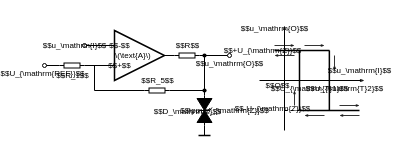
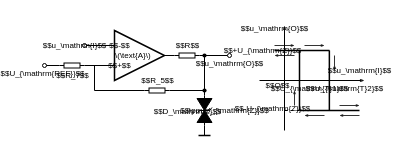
  <mxCell id="0" />
  <mxCell id="1" parent="0" />
  <mxCell id="2" value="\(\text{A}\) 　&amp;nbsp;" style="triangle;whiteSpace=wrap;html=1;strokeWidth=1.5;connectable=0;allowArrows=0;fontSize=8;" parent="1" vertex="1"><mxGeometry x="110" y="30" width="50" height="50" as="geometry" /></mxCell>
  <mxCell id="3" value="" style="endArrow=none;html=1;rounded=0;exitX=0;exitY=0.5;exitDx=0;exitDy=0;exitPerimeter=0;" parent="1" edge="1" source="44"><mxGeometry width="50" height="50" relative="1" as="geometry"><mxPoint x="80" y="75" as="sourcePoint" /><mxPoint x="110" y="65" as="targetPoint" /></mxGeometry></mxCell>
  <mxCell id="4" value="$$-$$" style="text;html=1;resizable=1;autosize=1;align=center;verticalAlign=middle;points=[];fillColor=none;strokeColor=none;rounded=0;movable=1;rotatable=1;deletable=1;editable=1;connectable=0;fontSize=8;" parent="1" vertex="1"><mxGeometry x="110" y="40" width="10" height="10" as="geometry" /></mxCell>
  <mxCell id="5" value="$$+$$" style="text;html=1;resizable=1;autosize=1;align=center;verticalAlign=middle;points=[];fillColor=none;strokeColor=none;rounded=0;movable=1;rotatable=1;deletable=1;editable=1;connectable=0;fontSize=8;" parent="1" vertex="1"><mxGeometry x="110" y="60" width="10" height="10" as="geometry" /></mxCell>
  <mxCell id="6" value="" style="endArrow=none;html=1;rounded=0;fontSize=8;entryX=1;entryY=0.5;entryDx=0;entryDy=0;entryPerimeter=0;" parent="1" target="13" edge="1"><mxGeometry width="50" height="50" relative="1" as="geometry"><mxPoint x="160" y="55" as="sourcePoint" /><mxPoint x="175" y="55" as="targetPoint" /></mxGeometry></mxCell>
  <mxCell id="7" value="" style="endArrow=none;html=1;rounded=0;strokeWidth=1;fontSize=8;startArrow=oval;startFill=0;endSize=4;startSize=4;" parent="1" edge="1"><mxGeometry width="50" height="50" relative="1" as="geometry"><mxPoint x="80" y="45" as="sourcePoint" /><mxPoint x="110" y="45" as="targetPoint" /></mxGeometry></mxCell>
  <mxCell id="8" value="" style="endArrow=none;html=1;rounded=0;strokeWidth=1;fontSize=8;startArrow=oval;startFill=0;endSize=4;startSize=4;entryX=0;entryY=0.5;entryDx=0;entryDy=0;entryPerimeter=0;" parent="1" target="13" edge="1"><mxGeometry width="50" height="50" relative="1" as="geometry"><mxPoint x="225" y="55" as="sourcePoint" /><mxPoint x="175" y="55" as="targetPoint" /></mxGeometry></mxCell>
  <mxCell id="9" value="$$u_\mathrm{I}$$" style="text;html=1;align=center;verticalAlign=middle;resizable=1;points=[];autosize=1;strokeColor=none;fillColor=none;fontSize=8;movable=1;rotatable=1;deletable=1;editable=1;connectable=0;allowArrows=0;" parent="1" vertex="1"><mxGeometry x="60" y="37.5" width="20" height="15" as="geometry" /></mxCell>
  <mxCell id="10" value="$$u_\mathrm{O}$$" style="text;html=1;align=center;verticalAlign=middle;resizable=1;points=[];autosize=1;strokeColor=none;fillColor=none;fontSize=8;movable=1;rotatable=1;deletable=1;editable=1;connectable=1;" parent="1" vertex="1"><mxGeometry x="215" y="55" width="20" height="15" as="geometry" /></mxCell>
  <mxCell id="11" value="" style="pointerEvents=1;fillColor=strokeColor;verticalLabelPosition=bottom;shadow=0;dashed=0;align=center;html=1;verticalAlign=top;shape=mxgraph.electrical.diodes.transorb_2;strokeWidth=1;fontSize=8;direction=south;" parent="1" vertex="1"><mxGeometry x="192.5" y="95" width="15" height="30" as="geometry" /></mxCell>
  <mxCell id="12" value="" style="endArrow=none;html=1;rounded=0;fontSize=8;strokeWidth=1.5;" parent="1" edge="1"><mxGeometry width="50" height="50" relative="1" as="geometry"><mxPoint x="194" y="135" as="sourcePoint" /><mxPoint x="206" y="135" as="targetPoint" /></mxGeometry></mxCell>
  <mxCell id="13" value="" style="pointerEvents=1;verticalLabelPosition=bottom;shadow=0;dashed=0;align=center;html=1;verticalAlign=top;shape=mxgraph.electrical.resistors.resistor_1;fontSize=10;direction=west;allowArrows=0;" parent="1" vertex="1"><mxGeometry x="170" y="52.5" width="25" height="5" as="geometry" /></mxCell>
  <mxCell id="14" value="" style="endArrow=none;html=1;rounded=0;strokeWidth=1;fontSize=8;startSize=2;endSize=2;exitX=0;exitY=0.5;exitDx=0;exitDy=0;exitPerimeter=0;" parent="1" source="11" edge="1"><mxGeometry width="50" height="50" relative="1" as="geometry"><mxPoint x="165" y="115" as="sourcePoint" /><mxPoint x="200" y="55" as="targetPoint" /></mxGeometry></mxCell>
  <mxCell id="15" value="" style="endArrow=none;html=1;rounded=0;strokeWidth=1;fontSize=8;startSize=2;endSize=2;entryX=1;entryY=0.5;entryDx=0;entryDy=0;entryPerimeter=0;" parent="1" target="11" edge="1"><mxGeometry width="50" height="50" relative="1" as="geometry"><mxPoint x="200" y="135" as="sourcePoint" /><mxPoint x="195" y="110" as="targetPoint" /></mxGeometry></mxCell>
  <mxCell id="16" value="$$D_\mathrm{Z}$$" style="text;html=1;align=center;verticalAlign=middle;resizable=1;points=[];autosize=1;strokeColor=none;fillColor=none;fontSize=8;movable=1;rotatable=1;deletable=1;editable=1;connectable=1;" parent="1" vertex="1"><mxGeometry x="175" y="98" width="15" height="25" as="geometry" /></mxCell>
  <mxCell id="17" value="$$\pm U_{\mathrm{Z}}$$" style="text;html=1;align=center;verticalAlign=middle;resizable=1;points=[];autosize=1;strokeColor=none;fillColor=none;fontSize=8;movable=1;rotatable=1;deletable=1;editable=1;connectable=1;" parent="1" vertex="1"><mxGeometry x="210" y="100" width="20" height="20" as="geometry" /></mxCell>
  <mxCell id="18" value="$$R$$" style="text;html=1;align=center;verticalAlign=middle;resizable=1;points=[];autosize=1;strokeColor=none;fillColor=none;fontSize=8;movable=1;rotatable=1;deletable=1;editable=1;connectable=1;" parent="1" vertex="1"><mxGeometry x="175" y="40" width="15" height="10" as="geometry" /></mxCell>
  <mxCell id="19" value="" style="endArrow=none;html=1;rounded=0;strokeWidth=1;fontSize=8;startSize=2;endSize=2;exitX=0;exitY=0.5;exitDx=0;exitDy=0;exitPerimeter=0;" parent="1" source="30" edge="1"><mxGeometry width="50" height="50" relative="1" as="geometry"><mxPoint x="80" y="20" as="sourcePoint" /><mxPoint x="200" y="90" as="targetPoint" /></mxGeometry></mxCell>
  <mxCell id="20" value="" style="endArrow=classicThin;html=1;rounded=0;startSize=2;endSize=2;endFill=0;" edge="1" parent="1"><mxGeometry width="50" height="50" relative="1" as="geometry"><mxPoint x="255" y="80" as="sourcePoint" /><mxPoint x="360" y="80" as="targetPoint" /></mxGeometry></mxCell>
  <mxCell id="21" value="" style="endArrow=classicThin;html=1;rounded=0;startSize=2;endSize=2;endFill=0;" edge="1" parent="1"><mxGeometry width="50" height="50" relative="1" as="geometry"><mxPoint x="280" y="130" as="sourcePoint" /><mxPoint x="280" y="25" as="targetPoint" /></mxGeometry></mxCell>
  <mxCell id="22" value="" style="endArrow=none;html=1;rounded=0;startSize=2;endSize=2;strokeWidth=1.5;" edge="1" parent="1"><mxGeometry width="50" height="50" relative="1" as="geometry"><mxPoint x="270" y="50" as="sourcePoint" /><mxPoint x="325" y="50" as="targetPoint" /></mxGeometry></mxCell>
  <mxCell id="23" value="" style="endArrow=none;html=1;rounded=0;startSize=2;endSize=2;strokeWidth=1.5;" edge="1" parent="1"><mxGeometry width="50" height="50" relative="1" as="geometry"><mxPoint x="295" y="110" as="sourcePoint" /><mxPoint x="355" y="110" as="targetPoint" /></mxGeometry></mxCell>
  <mxCell id="24" value="" style="endArrow=none;html=1;rounded=0;startSize=2;endSize=2;strokeWidth=1.5;" edge="1" parent="1"><mxGeometry width="50" height="50" relative="1" as="geometry"><mxPoint x="324.86" y="110" as="sourcePoint" /><mxPoint x="324.86" y="50" as="targetPoint" /></mxGeometry></mxCell>
  <mxCell id="25" value="$$u_\mathrm{O}$$" style="text;html=1;align=center;verticalAlign=middle;resizable=1;points=[];autosize=1;strokeColor=none;fillColor=none;fontSize=8;movable=1;rotatable=1;deletable=1;editable=1;connectable=0;allowArrows=0;" vertex="1" parent="1"><mxGeometry x="260" y="20" width="20" height="15" as="geometry" /></mxCell>
  <mxCell id="26" value="$$u_\mathrm{I}$$" style="text;html=1;align=center;verticalAlign=middle;resizable=1;points=[];autosize=1;strokeColor=none;fillColor=none;fontSize=8;movable=1;rotatable=1;deletable=1;editable=1;connectable=1;" vertex="1" parent="1"><mxGeometry x="345" y="60" width="20" height="20" as="geometry" /></mxCell>
  <mxCell id="27" value="$$O$$" style="text;html=1;align=center;verticalAlign=middle;resizable=1;points=[];autosize=1;strokeColor=none;fillColor=none;movable=1;rotatable=1;deletable=1;editable=1;connectable=1;fontSize=8;" vertex="1" parent="1"><mxGeometry x="265" y="80" width="15" height="10" as="geometry" /></mxCell>
  <mxCell id="28" value="$$+U_{\mathrm{Z}}$$" style="text;html=1;align=center;verticalAlign=middle;resizable=1;points=[];autosize=1;strokeColor=none;fillColor=none;fontSize=8;movable=1;rotatable=1;deletable=1;editable=1;connectable=0;allowArrows=0;" vertex="1" parent="1"><mxGeometry x="245" y="40" width="25" height="20" as="geometry" /></mxCell>
  <mxCell id="29" value="$$-U_{\mathrm{Z}}$$" style="text;html=1;align=center;verticalAlign=middle;resizable=1;points=[];autosize=1;strokeColor=none;fillColor=none;fontSize=8;movable=1;rotatable=1;deletable=1;editable=1;connectable=0;allowArrows=0;" vertex="1" parent="1"><mxGeometry x="255" y="98" width="25" height="20" as="geometry" /></mxCell>
  <mxCell id="30" value="" style="pointerEvents=1;verticalLabelPosition=bottom;shadow=0;dashed=0;align=center;html=1;verticalAlign=top;shape=mxgraph.electrical.resistors.resistor_1;fontSize=10;direction=west;allowArrows=0;" vertex="1" parent="1"><mxGeometry x="140" y="87.5" width="25" height="5" as="geometry" /></mxCell>
  <mxCell id="31" value="$$R_5$$" style="text;html=1;align=center;verticalAlign=middle;resizable=1;points=[];autosize=1;strokeColor=none;fillColor=none;fontSize=8;movable=1;rotatable=1;deletable=1;editable=1;connectable=1;" vertex="1" parent="1"><mxGeometry x="145" y="75" width="15" height="10" as="geometry" /></mxCell>
  <mxCell id="32" value="" style="endArrow=none;html=1;rounded=0;fontSize=10;startSize=4;endSize=4;" edge="1" parent="1"><mxGeometry width="50" height="50" relative="1" as="geometry"><mxPoint x="90" y="65" as="sourcePoint" /><mxPoint x="90" y="90" as="targetPoint" /></mxGeometry></mxCell>
  <mxCell id="33" value="" style="endArrow=none;html=1;rounded=0;strokeWidth=1;fontSize=10;startSize=2;endSize=2;" edge="1" parent="1"><mxGeometry width="50" height="50" relative="1" as="geometry"><mxPoint x="90" y="90" as="sourcePoint" /><mxPoint x="140" y="90" as="targetPoint" /></mxGeometry></mxCell>
  <mxCell id="34" value="" style="shape=waypoint;sketch=0;fillStyle=solid;size=6;pointerEvents=1;points=[];fillColor=none;resizable=1;rotatable=1;perimeter=centerPerimeter;snapToPoint=1;strokeWidth=0.1;fontSize=10;movable=1;deletable=1;editable=1;connectable=1;" vertex="1" parent="1"><mxGeometry x="195" y="50" width="10" height="10" as="geometry" /></mxCell>
  <mxCell id="35" value="" style="shape=waypoint;sketch=0;fillStyle=solid;size=6;pointerEvents=1;points=[];fillColor=none;resizable=1;rotatable=1;perimeter=centerPerimeter;snapToPoint=1;strokeWidth=0.1;fontSize=10;movable=1;deletable=1;editable=1;connectable=1;" vertex="1" parent="1"><mxGeometry x="195" y="85" width="10" height="10" as="geometry" /></mxCell>
  <mxCell id="36" value="" style="endArrow=none;html=1;rounded=0;startSize=2;endSize=2;strokeWidth=1.5;" edge="1" parent="1"><mxGeometry width="50" height="50" relative="1" as="geometry"><mxPoint x="295" y="110" as="sourcePoint" /><mxPoint x="295" y="50" as="targetPoint" /></mxGeometry></mxCell>
  <mxCell id="37" value="$$U_{\mathrm{T}1}$$" style="text;html=1;align=center;verticalAlign=middle;resizable=1;points=[];autosize=1;strokeColor=none;fillColor=none;fontSize=8;movable=1;rotatable=1;deletable=1;editable=1;connectable=1;" vertex="1" parent="1"><mxGeometry x="295" y="80" width="20" height="15" as="geometry" /></mxCell>
  <mxCell id="38" value="" style="endArrow=openThin;html=1;rounded=0;strokeWidth=0.8;fontSize=8;startSize=2;endSize=2;endFill=0;" edge="1" parent="1"><mxGeometry width="50" height="50" relative="1" as="geometry"><mxPoint x="270" y="45" as="sourcePoint" /><mxPoint x="290" y="45" as="targetPoint" /></mxGeometry></mxCell>
  <mxCell id="39" value="" style="endArrow=openThin;html=1;rounded=0;strokeWidth=0.8;fontSize=8;startSize=2;endSize=2;endFill=0;" edge="1" parent="1"><mxGeometry width="50" height="50" relative="1" as="geometry"><mxPoint x="290" y="55" as="sourcePoint" /><mxPoint x="270" y="55" as="targetPoint" /></mxGeometry></mxCell>
  <mxCell id="40" value="" style="endArrow=openThin;html=1;rounded=0;strokeWidth=0.8;fontSize=8;startSize=2;endSize=2;endFill=0;" edge="1" parent="1"><mxGeometry width="50" height="50" relative="1" as="geometry"><mxPoint x="330" y="55" as="sourcePoint" /><mxPoint x="330" y="70" as="targetPoint" /></mxGeometry></mxCell>
  <mxCell id="41" value="" style="endArrow=openThin;html=1;rounded=0;strokeWidth=0.8;fontSize=8;startSize=2;endSize=2;endFill=0;" edge="1" parent="1"><mxGeometry width="50" height="50" relative="1" as="geometry"><mxPoint x="335" y="105" as="sourcePoint" /><mxPoint x="355" y="105" as="targetPoint" /></mxGeometry></mxCell>
  <mxCell id="42" value="" style="endArrow=openThin;html=1;rounded=0;strokeWidth=0.8;fontSize=8;startSize=2;endSize=2;endFill=0;" edge="1" parent="1"><mxGeometry width="50" height="50" relative="1" as="geometry"><mxPoint x="355" y="115" as="sourcePoint" /><mxPoint x="335" y="115" as="targetPoint" /></mxGeometry></mxCell>
  <mxCell id="43" value="" style="endArrow=openThin;html=1;rounded=0;strokeWidth=0.8;fontSize=8;startSize=2;endSize=2;endFill=0;" edge="1" parent="1"><mxGeometry x="0.5" width="50" height="50" relative="1" as="geometry"><mxPoint x="290" y="105" as="sourcePoint" /><mxPoint x="290" y="90" as="targetPoint" /><mxPoint as="offset" /></mxGeometry></mxCell>
  <mxCell id="44" value="" style="pointerEvents=1;verticalLabelPosition=bottom;shadow=0;dashed=0;align=center;html=1;verticalAlign=top;shape=mxgraph.electrical.resistors.resistor_1;fontSize=10;direction=west;allowArrows=0;" vertex="1" parent="1"><mxGeometry x="55" y="62.5" width="25" height="5" as="geometry" /></mxCell>
- <mxCell id="45" value="$$R_1$$" style="text;html=1;align=center;verticalAlign=middle;resizable=1;points=[];autosize=1;strokeColor=none;fillColor=none;fontSize=8;movable=1;rotatable=1;deletable=1;editable=1;connectable=1;" vertex="1" parent="1"><mxGeometry x="60" y="70" width="15" height="10" as="geometry" /></mxCell>
+ <mxCell id="45" value="$$R_7$$" style="text;html=1;align=center;verticalAlign=middle;resizable=1;points=[];autosize=1;strokeColor=none;fillColor=none;fontSize=8;movable=1;rotatable=1;deletable=1;editable=1;connectable=1;" vertex="1" parent="1"><mxGeometry x="60" y="70" width="15" height="10" as="geometry" /></mxCell>
  <mxCell id="46" value="" style="endArrow=none;html=1;rounded=0;strokeWidth=1;fontSize=8;startSize=4;endSize=4;startArrow=oval;startFill=0;entryX=1;entryY=0.5;entryDx=0;entryDy=0;entryPerimeter=0;" edge="1" parent="1" target="44"><mxGeometry width="50" height="50" relative="1" as="geometry"><mxPoint x="40" y="65" as="sourcePoint" /><mxPoint x="55" y="75" as="targetPoint" /></mxGeometry></mxCell>
  <mxCell id="47" value="$$U_{\mathrm{REF}}$$" style="text;html=1;align=center;verticalAlign=middle;resizable=1;points=[];autosize=1;strokeColor=none;fillColor=none;fontSize=8;movable=1;rotatable=1;deletable=1;editable=1;connectable=1;" vertex="1" parent="1"><mxGeometry x="20" y="65" width="35" height="15" as="geometry" /></mxCell>
  <mxCell id="48" value="$$U_{\mathrm{T}2}$$" style="text;html=1;align=center;verticalAlign=middle;resizable=1;points=[];autosize=1;strokeColor=none;fillColor=none;fontSize=8;movable=1;rotatable=1;deletable=1;editable=1;connectable=1;" vertex="1" parent="1"><mxGeometry x="330" y="80" width="20" height="15" as="geometry" /></mxCell>
  <mxCell id="49" value="" style="endArrow=none;dashed=1;html=1;rounded=0;strokeWidth=1;fontSize=8;startSize=4;endSize=4;" edge="1" parent="1"><mxGeometry width="50" height="50" relative="1" as="geometry"><mxPoint x="280" y="110" as="sourcePoint" /><mxPoint x="295" y="110" as="targetPoint" /></mxGeometry></mxCell>
  <mxCell id="50" value="" style="endArrow=openThin;html=1;rounded=0;strokeWidth=0.8;fontSize=8;startSize=2;endSize=2;endFill=0;" edge="1" parent="1"><mxGeometry width="50" height="50" relative="1" as="geometry"><mxPoint x="300" y="45" as="sourcePoint" /><mxPoint x="320" y="45" as="targetPoint" /></mxGeometry></mxCell>
  <mxCell id="51" value="" style="endArrow=openThin;html=1;rounded=0;strokeWidth=0.8;fontSize=8;startSize=2;endSize=2;endFill=0;" edge="1" parent="1"><mxGeometry width="50" height="50" relative="1" as="geometry"><mxPoint x="320" y="115" as="sourcePoint" /><mxPoint x="300" y="115" as="targetPoint" /></mxGeometry></mxCell>
